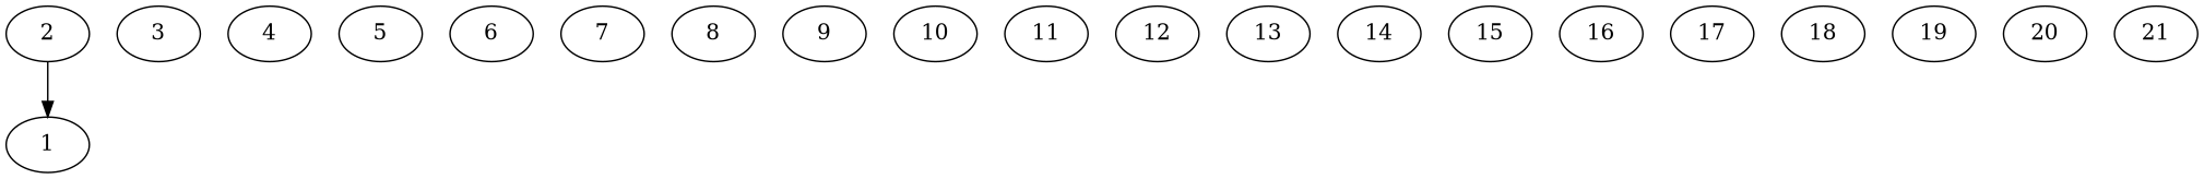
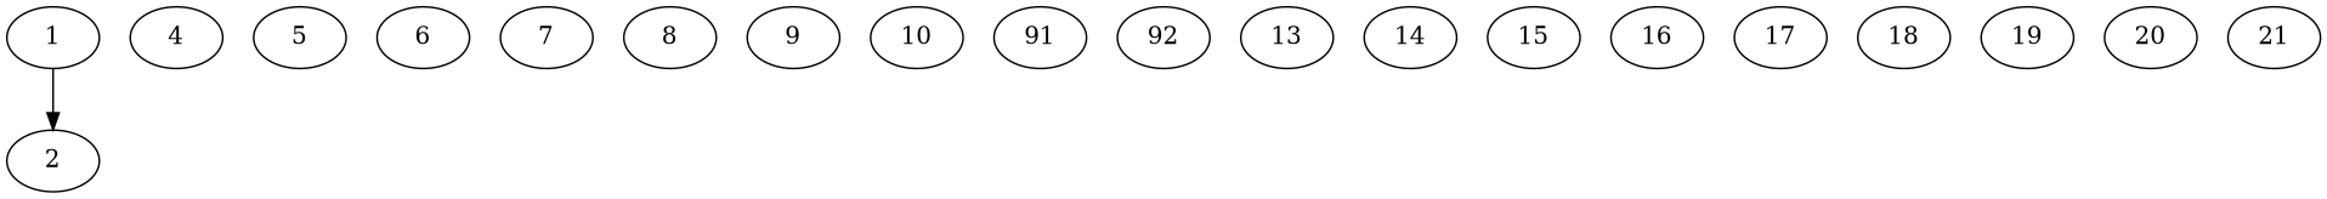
  digraph {
    node [Weight=3]
    1 [Weight=6]
    2 [Weight=6]
-   3
    4 [Weight=9]
    5 [Weight=4]
    6 [Weight=10]
    7
    8 [Weight=9]
    9 [Weight=7]
    10 [Weight=9]
-   11 [Weight=7]
-   12 [Weight=10]
+   11 [Weight=7 label=91]
+   12 [Weight=10 label=92]
    13 [Weight=4]
    14
    15 [Weight=2]
    16 [Weight=8]
    17
    18 [Weight=8]
    19 [Weight=9]
    20 [Weight=8]
    21 [Weight=4]
-   2 -> 1 [Weight=32]
+   1 -> 2 [Weight=32]
  }
